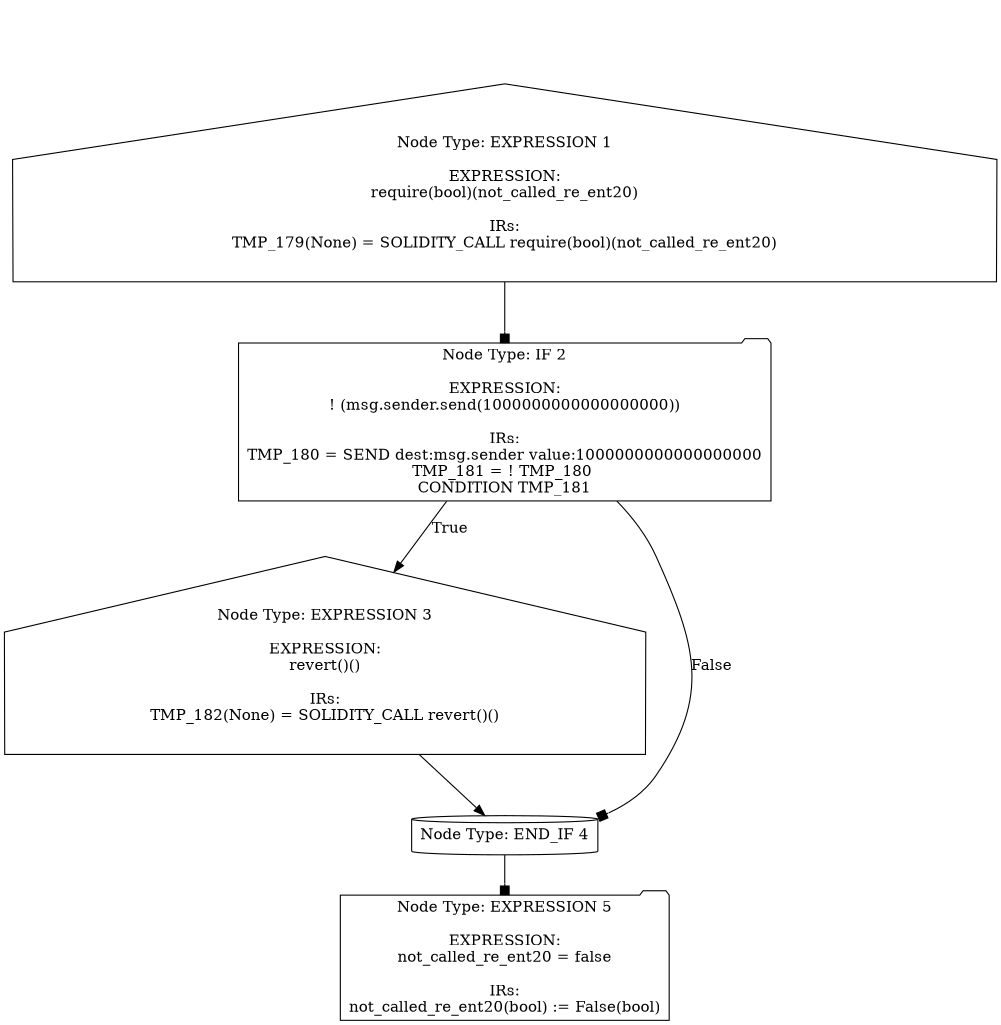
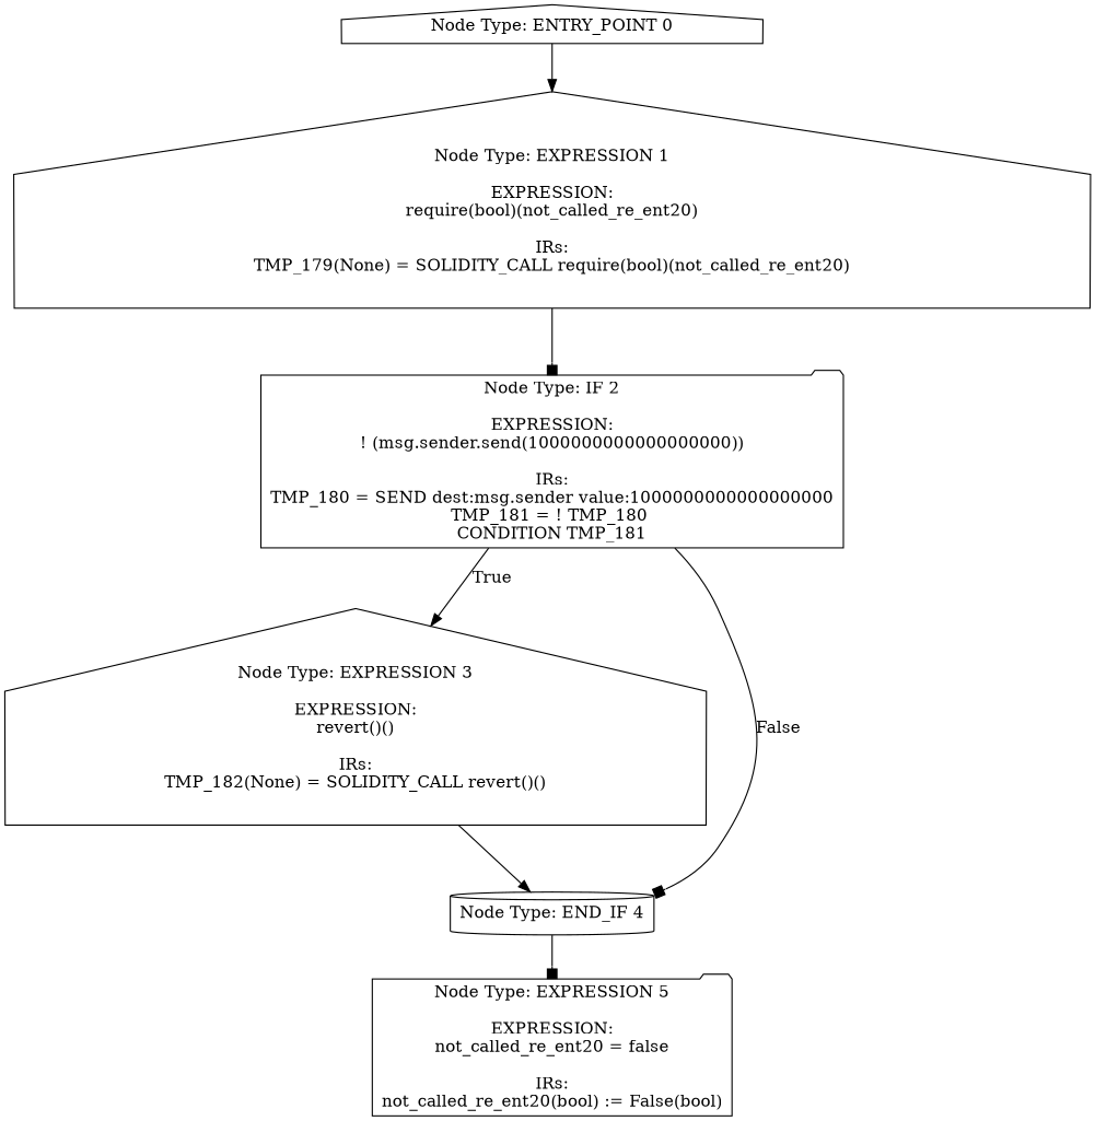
  digraph {
    node [shape=house]
    edge [arrowhead=normal]
+   n1 [label="Node Type: ENTRY_POINT 0\n"]
    n2 [label="Node Type: EXPRESSION 1\n\nEXPRESSION:\nrequire(bool)(not_called_re_ent20)\n\nIRs:\nTMP_179(None) = SOLIDITY_CALL require(bool)(not_called_re_ent20)"]
    n3 [label="Node Type: IF 2\n\nEXPRESSION:\n! (msg.sender.send(1000000000000000000))\n\nIRs:\nTMP_180 = SEND dest:msg.sender value:1000000000000000000\nTMP_181 = ! TMP_180 \nCONDITION TMP_181" shape=folder]
    n4 [label="Node Type: EXPRESSION 3\n\nEXPRESSION:\nrevert()()\n\nIRs:\nTMP_182(None) = SOLIDITY_CALL revert()()"]
    n5 [label="Node Type: END_IF 4\n" shape=cylinder]
    n6 [label="Node Type: EXPRESSION 5\n\nEXPRESSION:\nnot_called_re_ent20 = false\n\nIRs:\nnot_called_re_ent20(bool) := False(bool)" shape=folder]
+   n1 -> n2
    n2 -> n3 [arrowhead=box]
    n3 -> n4 [label=True]
    n3 -> n5 [label=False arrowhead=box]
    n4 -> n5
    n5 -> n6 [arrowhead=box]
  }
